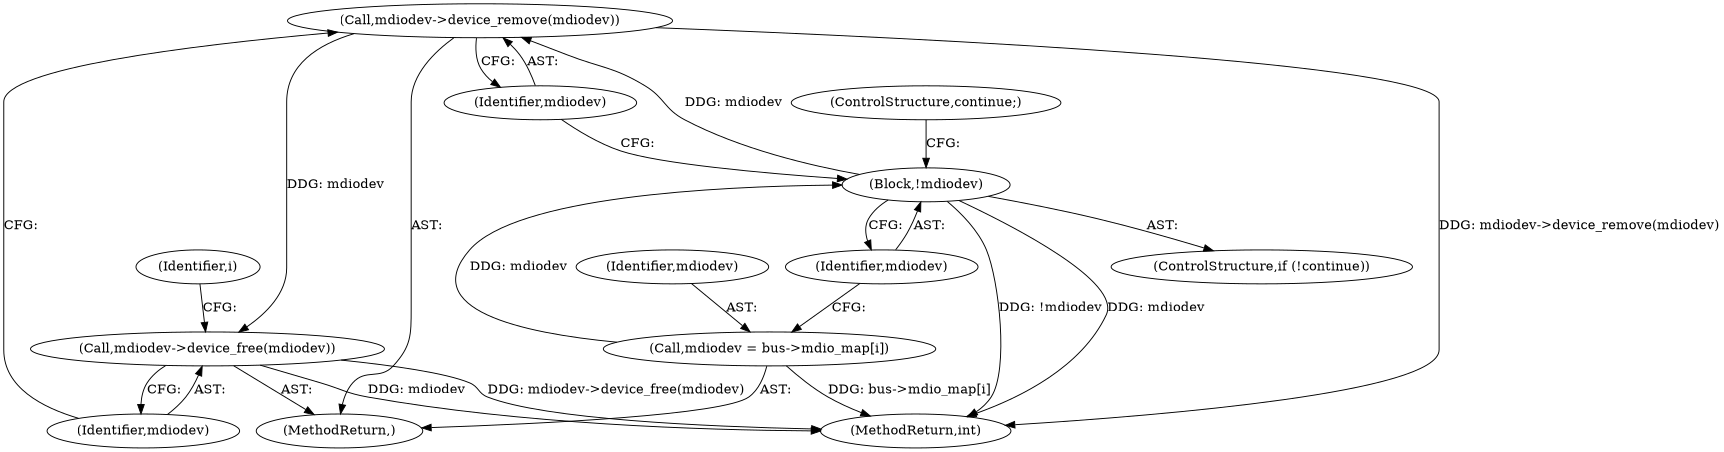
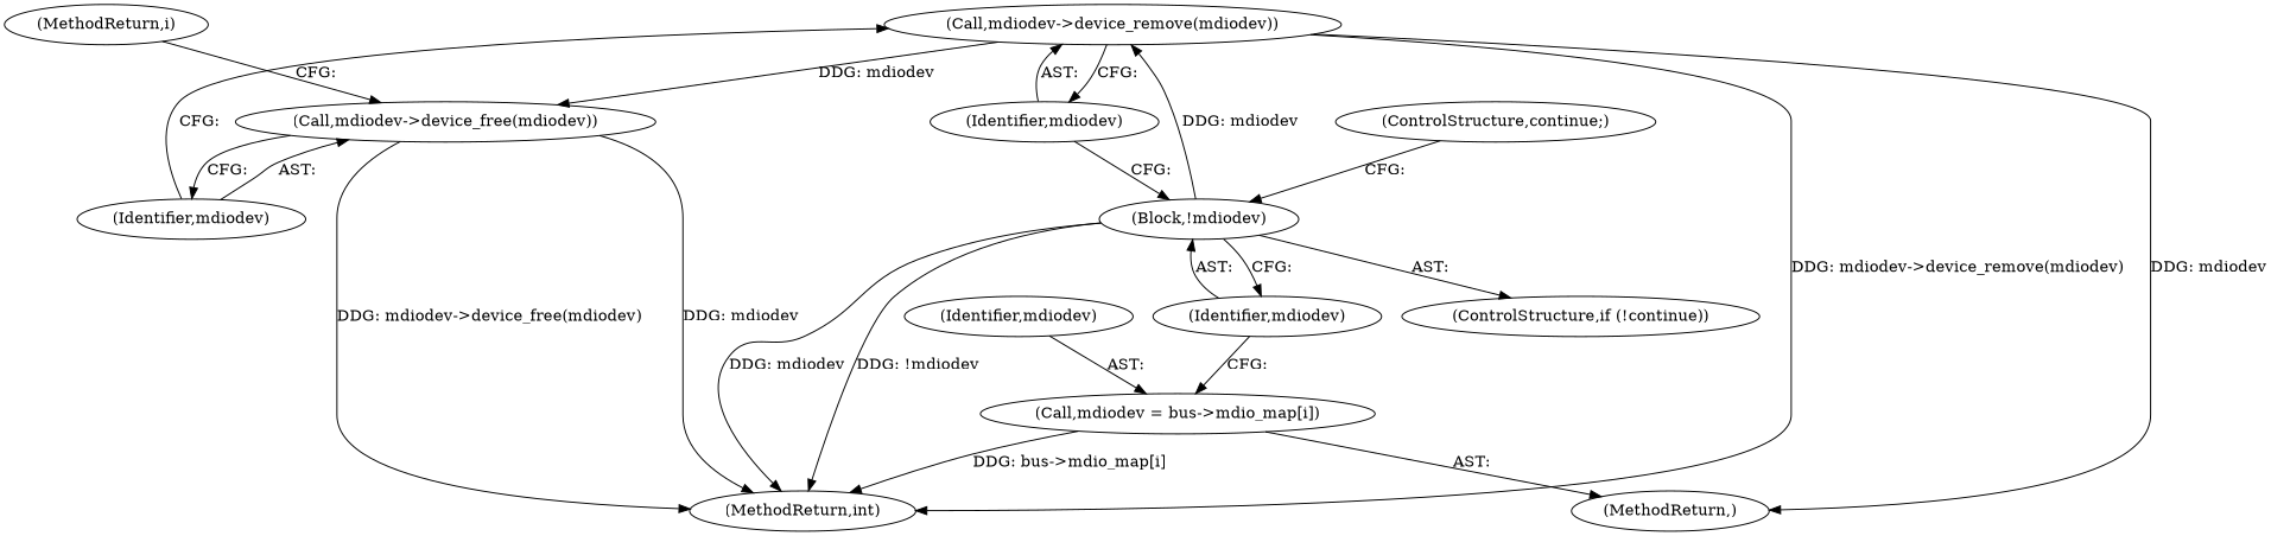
  digraph {
    n1 [label="(Call,mdiodev->device_remove(mdiodev))"]
    n2 [label="(Call,mdiodev->device_free(mdiodev))"]
    n3 [label="(MethodReturn,)"]
    n4 [label="(Identifier,mdiodev)"]
    n5 [label="(MethodReturn,int)"]
    n6 [label="(Identifier,mdiodev)"]
    n7 [label="(Block,!mdiodev)"]
    n8 [label="(Identifier,mdiodev)"]
    n9 [label="(ControlStructure,if (!continue))"]
    n10 [label="(Call,mdiodev = bus->mdio_map[i])"]
    n11 [label="(Identifier,mdiodev)"]
-   n12 [label="(Identifier,i)"]
+   n12 [label="(MethodReturn,i)"]
    n13 [label="(ControlStructure,continue;)"]
    n1 -> n2 [label="DDG: mdiodev"]
-   n1 -> n3 [label="AST: "]
+   n1 -> n3 [label="DDG: mdiodev"]
    n1 -> n4 [label="CFG: "]
    n1 -> n5 [label="DDG: mdiodev->device_remove(mdiodev)"]
-   n2 -> n3 [label="AST: "]
    n2 -> n5 [label="DDG: mdiodev->device_free(mdiodev)"]
    n2 -> n5 [label="DDG: mdiodev"]
    n2 -> n6 [label="CFG: "]
    n4 -> n1 [label="AST: "]
    n4 -> n7 [label="CFG: "]
    n6 -> n1 [label="CFG: "]
    n6 -> n2 [label="AST: "]
    n7 -> n1 [label="DDG: mdiodev"]
    n7 -> n5 [label="DDG: !mdiodev"]
    n7 -> n5 [label="DDG: mdiodev"]
    n7 -> n8 [label="CFG: "]
    n7 -> n9 [label="AST: "]
    n8 -> n7 [label="AST: "]
    n8 -> n10 [label="CFG: "]
    n10 -> n3 [label="AST: "]
    n10 -> n5 [label="DDG: bus->mdio_map[i]"]
-   n10 -> n7 [label="DDG: mdiodev"]
    n11 -> n10 [label="AST: "]
    n12 -> n2 [label="CFG: "]
    n13 -> n7 [label="CFG: "]
  }
